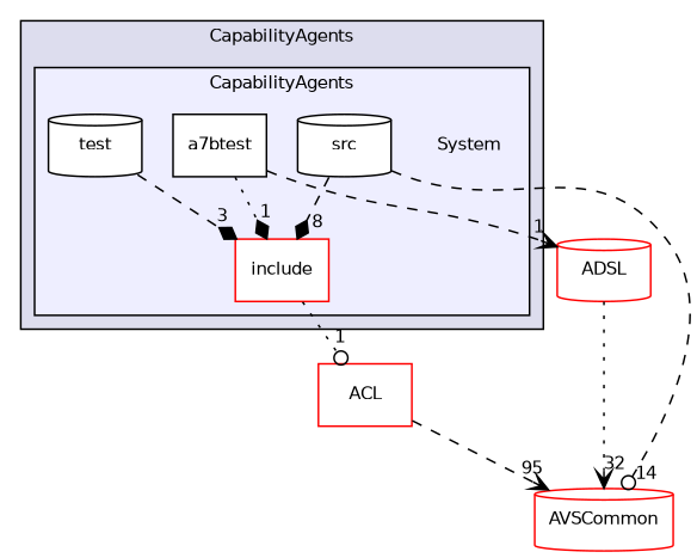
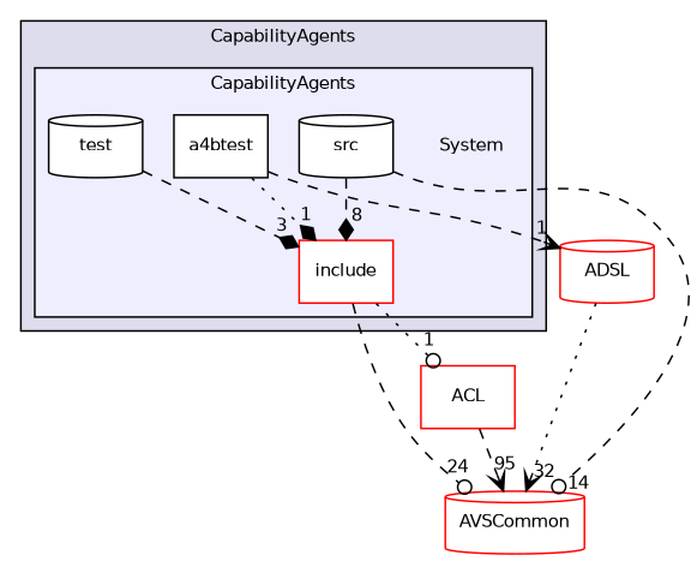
  digraph {
    compound=true
    node [fontname=Helvetica fontsize=10 shape=cylinder color=red fillcolor=white style=filled]
    edge [arrowhead=diamond headlabel=1 labeldistance=1.5 labelfontname=Helvetica labelfontsize=10 style=dashed]
    n1 [label=System shape=plaintext color="" fillcolor="" style=""]
-   n2 [color=black label=a7btest shape=box]
+   n2 [color=black label=a4btest shape=box]
    n3 [label=include shape=box]
    n4 [color=black label=src]
    n5 [color=black label=test]
    n6 [label=ADSL]
    n7 [label=AVSCommon]
    n8 [label=ACL shape=box]
    subgraph cluster_1 {
      bgcolor="#ddddee"
      fontname=Helvetica
      fontsize=10
      label=CapabilityAgents
      pencolor=black
      subgraph cluster_2 {
        bgcolor="#eeeeff"
        fontname=Helvetica
        fontsize=10
        label=CapabilityAgents
        pencolor=black
        n1
        n2
        n3
        n4
        n5
      }
    }
    n2 -> n3 [style=dotted]
    n2 -> n6 [arrowhead=vee]
+   n3 -> n7 [arrowhead=odot headlabel=24]
    n3 -> n8 [arrowhead=odot style=dotted]
    n4 -> n3 [headlabel=8]
    n4 -> n7 [arrowhead=odot headlabel=14]
    n5 -> n3 [headlabel=3]
    n6 -> n7 [arrowhead=vee headlabel=32 style=dotted]
    n8 -> n7 [arrowhead=vee headlabel=95]
  }
